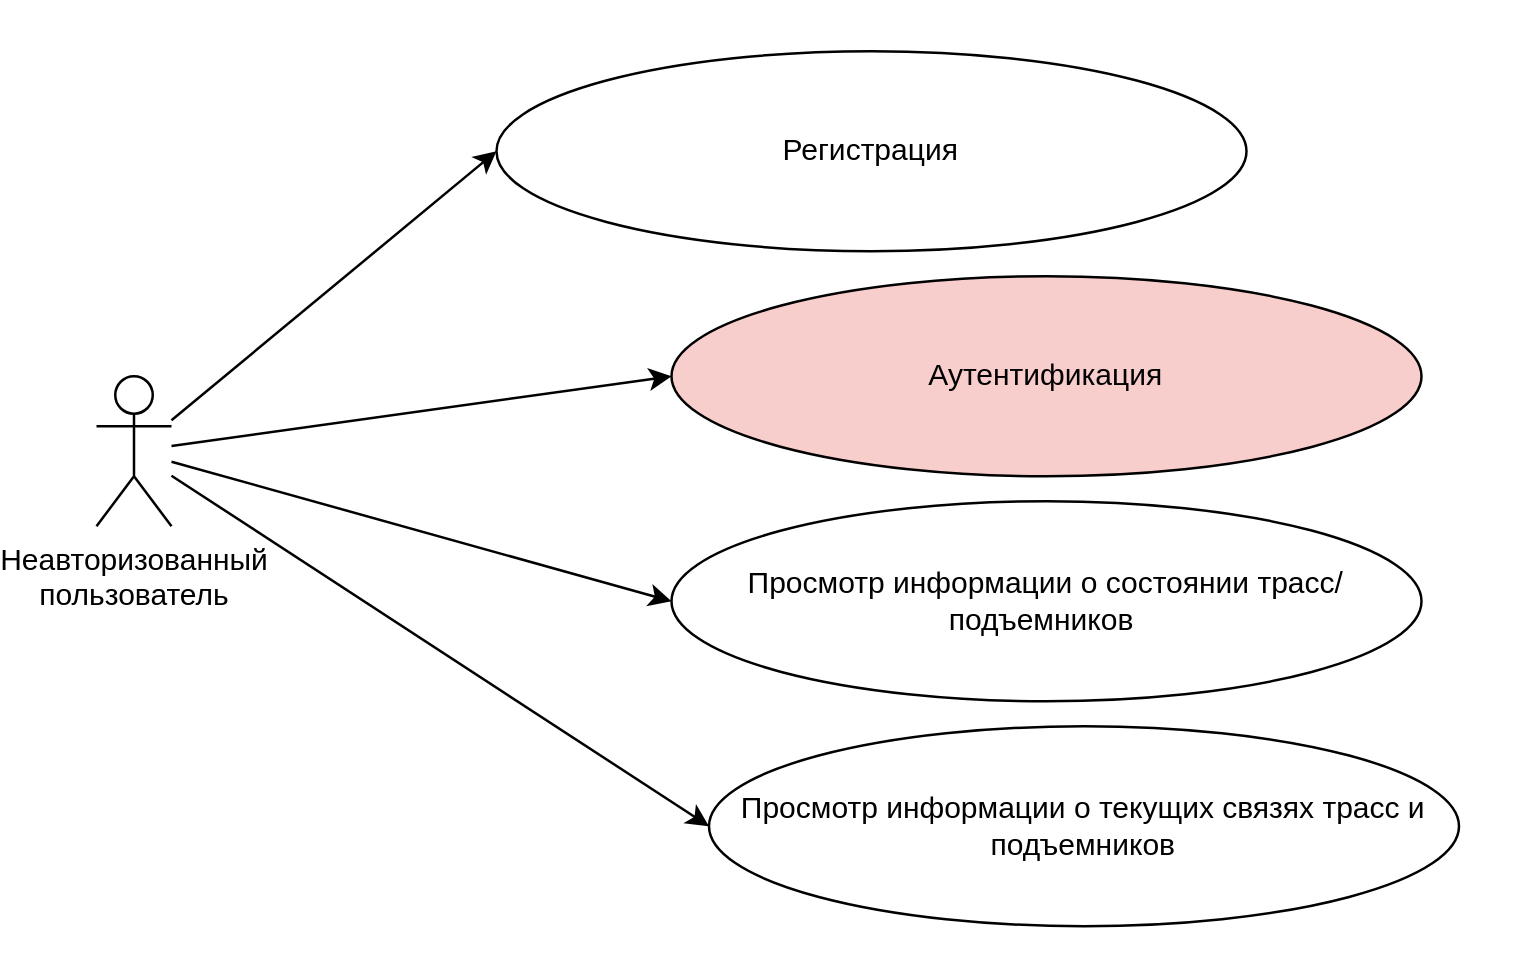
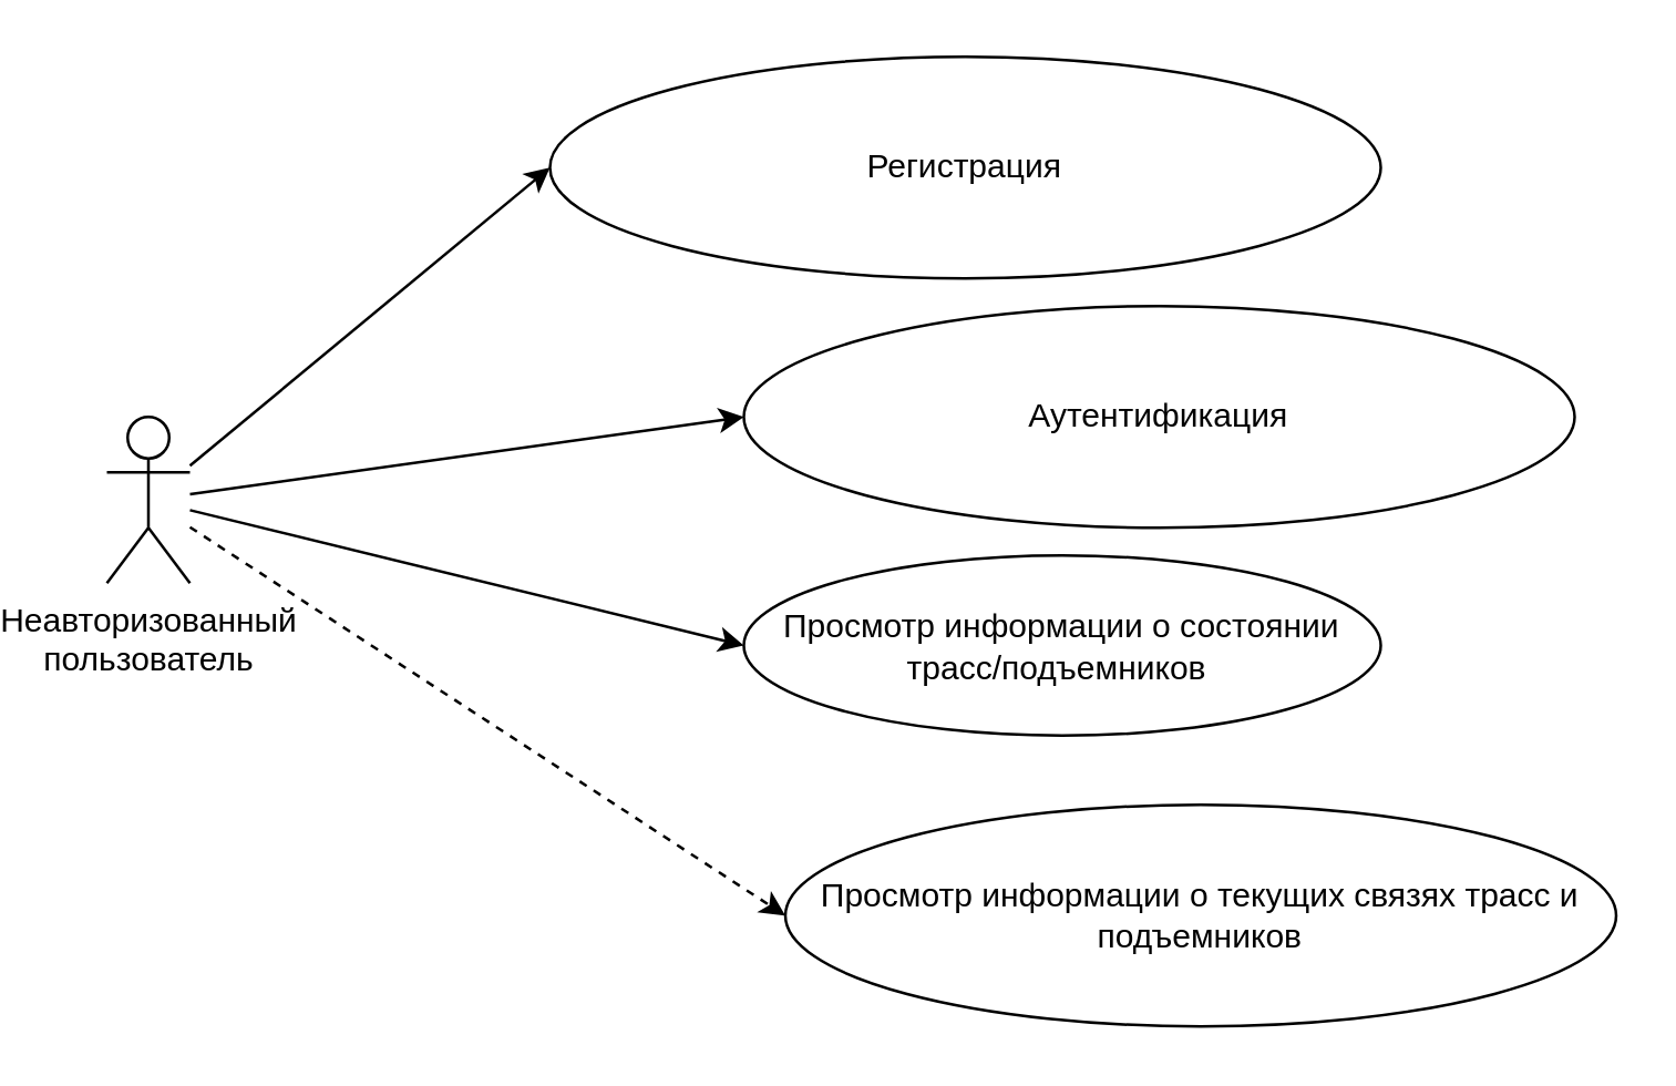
  <mxCell id="0" />
  <mxCell id="1" parent="0" />
  <mxCell id="2" style="rounded=0;orthogonalLoop=1;jettySize=auto;html=1;entryX=0;entryY=0.5;entryDx=0;entryDy=0;" parent="1" source="6" target="9" edge="1"><mxGeometry relative="1" as="geometry" /></mxCell>
  <mxCell id="3" style="edgeStyle=none;rounded=0;orthogonalLoop=1;jettySize=auto;html=1;entryX=0;entryY=0.5;entryDx=0;entryDy=0;" parent="1" source="6" target="7" edge="1"><mxGeometry relative="1" as="geometry" /></mxCell>
  <mxCell id="4" style="edgeStyle=none;rounded=0;orthogonalLoop=1;jettySize=auto;html=1;entryX=0;entryY=0.5;entryDx=0;entryDy=0;" parent="1" source="6" target="8" edge="1"><mxGeometry relative="1" as="geometry" /></mxCell>
- <mxCell id="5" style="edgeStyle=none;rounded=0;orthogonalLoop=1;jettySize=auto;html=1;entryX=0;entryY=0.5;entryDx=0;entryDy=0;" parent="1" source="6" target="10" edge="1"><mxGeometry relative="1" as="geometry" /></mxCell>
+ <mxCell id="5" style="edgeStyle=none;rounded=0;orthogonalLoop=1;jettySize=auto;html=1;entryX=0;entryY=0.5;entryDx=0;entryDy=0;dashed=1;" parent="1" source="6" target="10" edge="1"><mxGeometry relative="1" as="geometry" /></mxCell>
  <mxCell id="6" value="Неавторизованный &lt;br&gt;пользователь" style="shape=umlActor;verticalLabelPosition=bottom;verticalAlign=top;html=1;outlineConnect=0;" parent="1" vertex="1"><mxGeometry x="20" y="150" width="30" height="60" as="geometry" /></mxCell>
- <mxCell id="7" value="Аутентификация" style="ellipse;whiteSpace=wrap;html=1;fillColor=#f8cecc;" parent="1" vertex="1"><mxGeometry x="250" y="110" width="300" height="80" as="geometry" /></mxCell>
- <mxCell id="8" value="Просмотр информации о состоянии трасс/подъемников&amp;nbsp;" style="ellipse;whiteSpace=wrap;html=1;" parent="1" vertex="1"><mxGeometry x="250" y="200" width="300" height="80" as="geometry" /></mxCell>
+ <mxCell id="7" value="Аутентификация" style="ellipse;whiteSpace=wrap;html=1;" parent="1" vertex="1"><mxGeometry x="250" y="110" width="300" height="80" as="geometry" /></mxCell>
+ <mxCell id="8" value="Просмотр информации о состоянии трасс/подъемников&amp;nbsp;" style="ellipse;whiteSpace=wrap;html=1;" parent="1" vertex="1"><mxGeometry x="250" y="200" width="230" height="65" as="geometry" /></mxCell>
  <mxCell id="9" value="Регистрация" style="ellipse;whiteSpace=wrap;html=1;" parent="1" vertex="1"><mxGeometry x="180" y="20" width="300" height="80" as="geometry" /></mxCell>
  <mxCell id="10" value="Просмотр информации о текущих связях трасс и подъемников" style="ellipse;whiteSpace=wrap;html=1;" parent="1" vertex="1"><mxGeometry x="265" y="290" width="300" height="80" as="geometry" /></mxCell>
